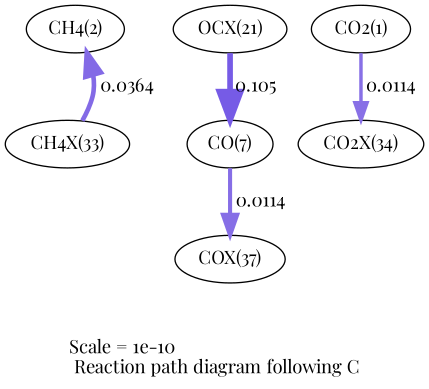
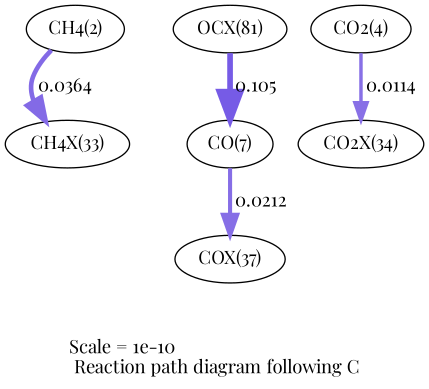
  digraph {
    fontname="Playfair Display"
    label="Scale = 1e-10\l Reaction path diagram following C"
    node [fontname="Playfair Display"]
    edge [fontname="Playfair Display"]
    n1 [label="CH4(2)"]
    n2 [label="CH4X(33)"]
    n3 [label="CO(7)"]
    n4 [label="COX(37)"]
-   n5 [label="OCX(21)"]
-   n6 [label="CO2(1)"]
+   n5 [label="OCX(81)"]
+   n6 [label="CO2(4)"]
    n7 [label="CO2X(34)"]
-   n2 -> n1 [arrowsize=1.75 color="0.7, 0.536, 0.9" label=" 0.0364" penwidth=3.5]
-   n3 -> n4 [arrowsize=1.54 color="0.7, 0.521, 0.9" label=" 0.0114" penwidth=3.09]
+   n1 -> n2 [arrowsize=1.75 color="0.7, 0.536, 0.9" label=" 0.0364" penwidth=3.5]
+   n3 -> n4 [arrowsize=1.54 color="0.7, 0.521, 0.9" label=" 0.0212" penwidth=3.09]
    n5 -> n3 [arrowsize=2.15 color="0.7, 0.605, 0.9" label=" 0.105" penwidth=4.3]
    n6 -> n7 [arrowsize=1.31 color="0.7, 0.511, 0.9" label=" 0.0114" penwidth=2.63]
  }
